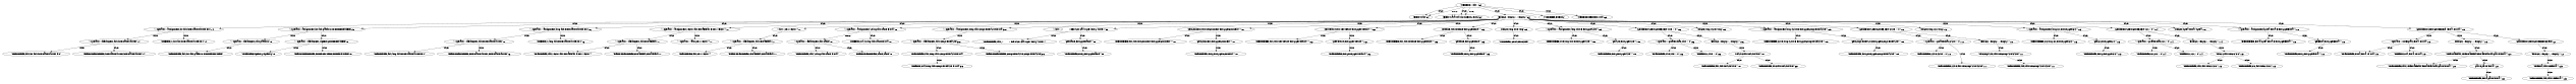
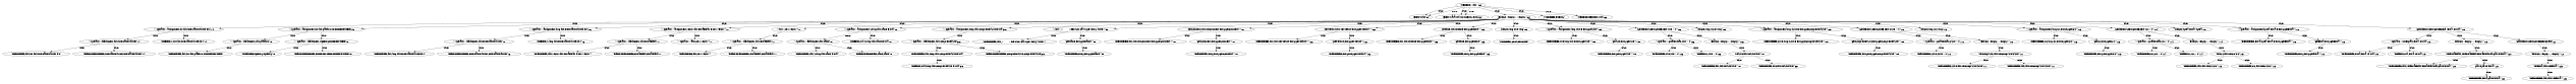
  digraph {
    n1 [label=<(METHOD,&lt;init&gt;)<SUB>94</SUB>>]
    n2 [label=<(PARAM,this)<SUB>94</SUB>>]
    n3 [label=<(PARAM,java.util.zip.ZipEntry entry)<SUB>94</SUB>>]
    n4 [label=<(BLOCK,&lt;empty&gt;,&lt;empty&gt;)<SUB>94</SUB>>]
    n5 [label=<(MODIFIER,PUBLIC)>]
    n6 [label=<(METHOD_RETURN,void)<SUB>125</SUB>>]
    n7 [label=<(&lt;operator&gt;.assignment,int this.internalAttributes = 0)<SUB>74</SUB>>]
    n8 [label=<(&lt;operator&gt;.assignment,int this.platform = PLATFORM_FAT)<SUB>75</SUB>>]
    n9 [label=<(&lt;operator&gt;.assignment,long this.externalAttributes = 0)<SUB>76</SUB>>]
    n10 [label=<(&lt;operator&gt;.assignment,Vector this.extraFields = new Vector())<SUB>77</SUB>>]
    n11 [label=<(&lt;init&gt;,new Vector())<SUB>77</SUB>>]
    n12 [label=<(&lt;operator&gt;.assignment,String this.name = null)<SUB>78</SUB>>]
    n13 [label=<(&lt;operator&gt;.assignment,Long this.compressedSize = null)<SUB>378</SUB>>]
    n14 [label=<(&lt;init&gt;,/*          * REVISIT: call super(entry) inste...)<SUB>99</SUB>>]
    n15 [label=<(setComment,this.setComment(entry.getComment()))<SUB>101</SUB>>]
    n16 [label=<(setMethod,this.setMethod(entry.getMethod()))<SUB>102</SUB>>]
    n17 [label=<(setTime,this.setTime(entry.getTime()))<SUB>103</SUB>>]
    n18 [label=<(LOCAL,long size: long)<SUB>105</SUB>>]
    n19 [label=<(&lt;operator&gt;.assignment,long size = entry.getSize())<SUB>105</SUB>>]
    n20 [label=<(CONTROL_STRUCTURE,IF,if (size &gt; 0))<SUB>106</SUB>>]
    n21 [label=<(LOCAL,long cSize: long)<SUB>109</SUB>>]
    n22 [label=<(&lt;operator&gt;.assignment,long cSize = entry.getCompressedSize())<SUB>109</SUB>>]
    n23 [label=<(CONTROL_STRUCTURE,IF,if (cSize &gt; 0))<SUB>110</SUB>>]
    n24 [label=<(LOCAL,long crc: long)<SUB>113</SUB>>]
    n25 [label=<(&lt;operator&gt;.assignment,long crc = entry.getCrc())<SUB>113</SUB>>]
    n26 [label=<(CONTROL_STRUCTURE,IF,if (crc &gt; 0))<SUB>114</SUB>>]
    n27 [label=<(LOCAL,byte[] extra: byte[])<SUB>118</SUB>>]
    n28 [label=<(&lt;operator&gt;.assignment,byte[] extra = entry.getExtra())<SUB>118</SUB>>]
    n29 [label=<(CONTROL_STRUCTURE,IF,if (extra != null))<SUB>119</SUB>>]
    n30 [label=<(MODIFIER,CONSTRUCTOR)>]
    n31 [label=<(&lt;operator&gt;.fieldAccess,this.internalAttributes)<SUB>74</SUB>>]
    n32 [label=<(LITERAL,0,int this.internalAttributes = 0)<SUB>74</SUB>>]
    n33 [label=<(&lt;operator&gt;.fieldAccess,this.platform)<SUB>75</SUB>>]
    n34 [label=<(&lt;operator&gt;.fieldAccess,ZipEntry.PLATFORM_FAT)<SUB>75</SUB>>]
    n35 [label=<(&lt;operator&gt;.fieldAccess,this.externalAttributes)<SUB>78</SUB>>]
    n36 [label=<(LITERAL,0,long this.externalAttributes = 0)<SUB>76</SUB>>]
    n37 [label=<(&lt;operator&gt;.fieldAccess,this.extraFields)<SUB>77</SUB>>]
    n38 [label=<(&lt;operator&gt;.alloc,new Vector())<SUB>77</SUB>>]
    n39 [label=<(&lt;operator&gt;.fieldAccess,this.extraFields)<SUB>77</SUB>>]
    n40 [label=<(&lt;operator&gt;.fieldAccess,this.name)<SUB>78</SUB>>]
    n41 [label=<(LITERAL,null,String this.name = null)<SUB>78</SUB>>]
    n42 [label=<(&lt;operator&gt;.fieldAccess,this.compressedSize)<SUB>378</SUB>>]
    n43 [label=<(IDENTIFIER,this,/*          * REVISIT: call super(entry) inste...)>]
    n44 [label=<(getName,entry.getName())<SUB>99</SUB>>]
    n45 [label=<(IDENTIFIER,this,this.setComment(entry.getComment()))<SUB>101</SUB>>]
    n46 [label=<(getComment,entry.getComment())<SUB>101</SUB>>]
    n47 [label=<(IDENTIFIER,this,this.setMethod(entry.getMethod()))<SUB>102</SUB>>]
    n48 [label=<(getMethod,entry.getMethod())<SUB>102</SUB>>]
    n49 [label=<(IDENTIFIER,this,this.setTime(entry.getTime()))<SUB>103</SUB>>]
    n50 [label=<(getTime,entry.getTime())<SUB>103</SUB>>]
    n51 [label=<(IDENTIFIER,size,long size = entry.getSize())<SUB>105</SUB>>]
    n52 [label=<(getSize,entry.getSize())<SUB>105</SUB>>]
    n53 [label=<(&lt;operator&gt;.greaterThan,size &gt; 0)<SUB>106</SUB>>]
    n54 [label=<(BLOCK,&lt;empty&gt;,&lt;empty&gt;)<SUB>106</SUB>>]
    n55 [label=<(IDENTIFIER,cSize,long cSize = entry.getCompressedSize())<SUB>109</SUB>>]
    n56 [label=<(getCompressedSize,entry.getCompressedSize())<SUB>109</SUB>>]
    n57 [label=<(&lt;operator&gt;.greaterThan,cSize &gt; 0)<SUB>110</SUB>>]
    n58 [label=<(BLOCK,&lt;empty&gt;,&lt;empty&gt;)<SUB>110</SUB>>]
    n59 [label=<(IDENTIFIER,crc,long crc = entry.getCrc())<SUB>113</SUB>>]
    n60 [label=<(getCrc,entry.getCrc())<SUB>113</SUB>>]
    n61 [label=<(&lt;operator&gt;.greaterThan,crc &gt; 0)<SUB>114</SUB>>]
    n62 [label=<(BLOCK,&lt;empty&gt;,&lt;empty&gt;)<SUB>114</SUB>>]
    n63 [label=<(IDENTIFIER,extra,byte[] extra = entry.getExtra())<SUB>118</SUB>>]
    n64 [label=<(getExtra,entry.getExtra())<SUB>118</SUB>>]
    n65 [label=<(&lt;operator&gt;.notEquals,extra != null)<SUB>119</SUB>>]
    n66 [label=<(BLOCK,&lt;empty&gt;,&lt;empty&gt;)<SUB>119</SUB>>]
    n67 [label=<(CONTROL_STRUCTURE,ELSE,else)<SUB>121</SUB>>]
    n68 [label=<(IDENTIFIER,this,int this.internalAttributes = 0)>]
    n69 [label=<(FIELD_IDENTIFIER,internalAttributes,internalAttributes)<SUB>74</SUB>>]
    n70 [label=<(IDENTIFIER,this,int this.platform = PLATFORM_FAT)>]
    n71 [label=<(TYPE_REF,ZipEntry,ZipEntry)<SUB>75</SUB>>]
    n72 [label=<(FIELD_IDENTIFIER,PLATFORM_FAT,PLATFORM_FAT)<SUB>75</SUB>>]
    n73 [label=<(IDENTIFIER,this,long this.externalAttributes = 0)>]
    n74 [label=<(FIELD_IDENTIFIER,externalAttributes,externalAttributes)<SUB>76</SUB>>]
    n75 [label=<(IDENTIFIER,this,Vector this.extraFields = new Vector())>]
    n76 [label=<(FIELD_IDENTIFIER,extraFields,extraFields)<SUB>77</SUB>>]
    n77 [label=<(IDENTIFIER,this,new Vector())>]
    n78 [label=<(FIELD_IDENTIFIER,extraFields,extraFields)<SUB>77</SUB>>]
    n79 [label=<(IDENTIFIER,this,String this.name = null)>]
    n80 [label=<(FIELD_IDENTIFIER,name,name)<SUB>78</SUB>>]
    n81 [label=<(IDENTIFIER,this,Long this.compressedSize = null)>]
    n82 [label=<(FIELD_IDENTIFIER,compressedSize,compressedSize)<SUB>378</SUB>>]
    n83 [label=<(LITERAL,null,Long this.compressedSize = null)<SUB>378</SUB>>]
    n84 [label=<(IDENTIFIER,entry,entry.getName())<SUB>99</SUB>>]
    n85 [label=<(IDENTIFIER,entry,entry.getComment())<SUB>101</SUB>>]
    n86 [label=<(IDENTIFIER,entry,entry.getMethod())<SUB>102</SUB>>]
    n87 [label=<(IDENTIFIER,entry,entry.getTime())<SUB>103</SUB>>]
    n88 [label=<(IDENTIFIER,entry,entry.getSize())<SUB>105</SUB>>]
    n89 [label=<(IDENTIFIER,size,size &gt; 0)<SUB>106</SUB>>]
    n90 [label=<(LITERAL,0,size &gt; 0)<SUB>106</SUB>>]
    n91 [label=<(setSize,this.setSize(size))<SUB>107</SUB>>]
    n92 [label=<(IDENTIFIER,this,this.setSize(size))<SUB>107</SUB>>]
    n93 [label=<(IDENTIFIER,size,this.setSize(size))<SUB>607</SUB>>]
    n94 [label=<(IDENTIFIER,entry,entry.getCompressedSize())<SUB>109</SUB>>]
    n95 [label=<(IDENTIFIER,cSize,cSize &gt; 0)<SUB>110</SUB>>]
    n96 [label=<(setComprSize,this.setComprSize(cSize))<SUB>111</SUB>>]
    n97 [label=<(IDENTIFIER,this,this.setComprSize(cSize))<SUB>111</SUB>>]
    n98 [label=<(IDENTIFIER,cSize,this.setComprSize(cSize))<SUB>111</SUB>>]
    n99 [label=<(IDENTIFIER,entry,entry.getCrc())<SUB>113</SUB>>]
    n100 [label=<(IDENTIFIER,crc,crc &gt; 0)<SUB>114</SUB>>]
    n101 [label=<(LITERAL,0,crc &gt; 0)<SUB>114</SUB>>]
    n102 [label=<(setCrc,this.setCrc(crc))<SUB>115</SUB>>]
    n103 [label=<(IDENTIFIER,this,this.setCrc(crc))<SUB>115</SUB>>]
    n104 [label=<(IDENTIFIER,crc,this.setCrc(crc))<SUB>115</SUB>>]
    n105 [label=<(IDENTIFIER,entry,entry.getExtra())<SUB>118</SUB>>]
    n106 [label=<(IDENTIFIER,extra,extra != null)<SUB>119</SUB>>]
    n107 [label=<(LITERAL,null,extra != null)<SUB>119</SUB>>]
    n108 [label=<(setExtraFields,setExtraFields(ExtraFieldUtils.parse(extra)))<SUB>120</SUB>>]
    n109 [label=<(BLOCK,&lt;empty&gt;,&lt;empty&gt;)<SUB>121</SUB>>]
    n110 [label=<(IDENTIFIER,this,setExtraFields(ExtraFieldUtils.parse(extra)))<SUB>120</SUB>>]
    n111 [label=<(parse,parse(extra))<SUB>120</SUB>>]
    n112 [label=<(IDENTIFIER,extra,parse(extra))<SUB>120</SUB>>]
    n113 [label=<(setExtra,this.setExtra())<SUB>123</SUB>>]
    n114 [label=<(IDENTIFIER,this,this.setExtra())<SUB>123</SUB>>]
    n1 -> n2 [label="AST: "]
    n1 -> n2 [label="DDG: "]
    n1 -> n3 [label="AST: "]
    n1 -> n3 [label="DDG: "]
    n1 -> n4 [label="AST: "]
    n1 -> n5 [label="AST: "]
-   n1 -> n6 [label="AST: "]
+   n1 -> n6 [label="DDG: "]
    n4 -> n7 [label="AST: "]
    n4 -> n8 [label="AST: "]
    n4 -> n9 [label="AST: "]
    n4 -> n10 [label="AST: "]
    n4 -> n11 [label="AST: "]
    n4 -> n12 [label="AST: "]
    n4 -> n13 [label="AST: "]
    n4 -> n14 [label="AST: "]
    n4 -> n15 [label="AST: "]
    n4 -> n16 [label="AST: "]
    n4 -> n17 [label="AST: "]
    n4 -> n18 [label="AST: "]
    n4 -> n19 [label="AST: "]
    n4 -> n20 [label="AST: "]
    n4 -> n21 [label="AST: "]
    n4 -> n22 [label="AST: "]
    n4 -> n23 [label="AST: "]
    n4 -> n24 [label="AST: "]
    n4 -> n25 [label="AST: "]
    n4 -> n26 [label="AST: "]
    n4 -> n27 [label="AST: "]
    n4 -> n28 [label="AST: "]
    n4 -> n29 [label="AST: "]
    n7 -> n31 [label="AST: "]
    n7 -> n32 [label="AST: "]
    n8 -> n33 [label="AST: "]
    n8 -> n34 [label="AST: "]
    n9 -> n35 [label="AST: "]
    n9 -> n36 [label="AST: "]
    n10 -> n37 [label="AST: "]
    n10 -> n38 [label="AST: "]
    n11 -> n39 [label="AST: "]
    n12 -> n40 [label="DDG: "]
    n12 -> n41 [label="AST: "]
    n13 -> n42 [label="AST: "]
    n14 -> n43 [label="AST: "]
    n14 -> n44 [label="AST: "]
    n15 -> n45 [label="AST: "]
    n15 -> n46 [label="AST: "]
    n16 -> n47 [label="AST: "]
    n16 -> n48 [label="AST: "]
    n17 -> n49 [label="AST: "]
    n17 -> n50 [label="AST: "]
    n18 -> n30 [label="AST: "]
    n19 -> n51 [label="AST: "]
    n19 -> n52 [label="AST: "]
    n20 -> n53 [label="AST: "]
    n20 -> n54 [label="AST: "]
    n22 -> n55 [label="AST: "]
    n22 -> n56 [label="AST: "]
    n23 -> n57 [label="AST: "]
    n23 -> n58 [label="AST: "]
    n25 -> n59 [label="AST: "]
    n25 -> n60 [label="AST: "]
    n26 -> n61 [label="AST: "]
    n26 -> n62 [label="AST: "]
    n28 -> n63 [label="AST: "]
    n28 -> n64 [label="AST: "]
    n29 -> n65 [label="AST: "]
    n29 -> n66 [label="AST: "]
    n29 -> n67 [label="AST: "]
    n31 -> n68 [label="AST: "]
    n31 -> n69 [label="AST: "]
    n33 -> n70 [label="AST: "]
    n34 -> n71 [label="AST: "]
    n34 -> n72 [label="AST: "]
    n35 -> n73 [label="AST: "]
    n35 -> n74 [label="AST: "]
    n37 -> n75 [label="AST: "]
    n37 -> n76 [label="AST: "]
    n39 -> n77 [label="AST: "]
    n39 -> n78 [label="AST: "]
    n40 -> n79 [label="AST: "]
    n40 -> n80 [label="AST: "]
    n42 -> n81 [label="AST: "]
    n42 -> n82 [label="AST: "]
    n44 -> n84 [label="AST: "]
    n46 -> n85 [label="AST: "]
    n48 -> n86 [label="AST: "]
    n50 -> n87 [label="AST: "]
    n52 -> n88 [label="AST: "]
    n53 -> n89 [label="AST: "]
    n53 -> n90 [label="AST: "]
    n54 -> n91 [label="AST: "]
    n56 -> n94 [label="AST: "]
    n57 -> n95 [label="AST: "]
    n58 -> n96 [label="AST: "]
    n60 -> n99 [label="AST: "]
    n61 -> n100 [label="AST: "]
    n61 -> n101 [label="AST: "]
    n62 -> n102 [label="AST: "]
    n64 -> n105 [label="AST: "]
    n65 -> n106 [label="AST: "]
    n65 -> n107 [label="AST: "]
    n66 -> n108 [label="AST: "]
    n67 -> n109 [label="AST: "]
    n81 -> n83 [label="AST: "]
    n91 -> n92 [label="AST: "]
    n91 -> n93 [label="AST: "]
    n96 -> n97 [label="AST: "]
-   n57 -> n98 [label="AST: "]
+   n96 -> n98 [label="AST: "]
    n102 -> n103 [label="AST: "]
    n102 -> n104 [label="AST: "]
    n108 -> n110 [label="AST: "]
    n108 -> n111 [label="AST: "]
    n109 -> n113 [label="AST: "]
    n111 -> n112 [label="AST: "]
    n113 -> n114 [label="AST: "]
  }
